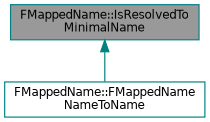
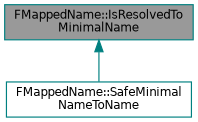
  digraph {
    rankdir=TB
    node [color=teal fontname=Helvetica fontsize=10 shape=box style=filled]
    n1 [fillcolor=grey60 fontcolor=black height=0.2 label="FMappedName::IsResolvedTo\lMinimalName" width=0.4]
-   n2 [fillcolor=white height=0.2 label="FMappedName::FMappedName\lNameToName" width=0.4]
+   n2 [fillcolor=white height=0.2 label="FMappedName::SafeMinimal\lNameToName" width=0.4]
    n1 -> n2 [color=teal dir=back fontname=Helvetica fontsize=10 labelfontname=Helvetica labelfontsize=10 style=solid]
  }
